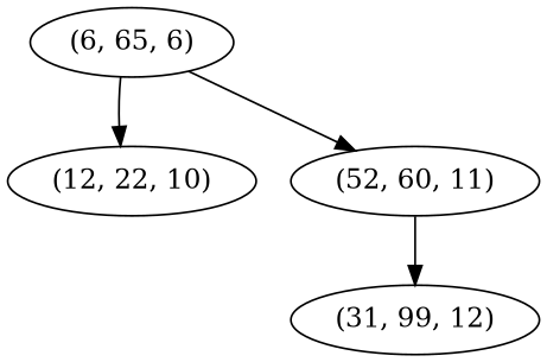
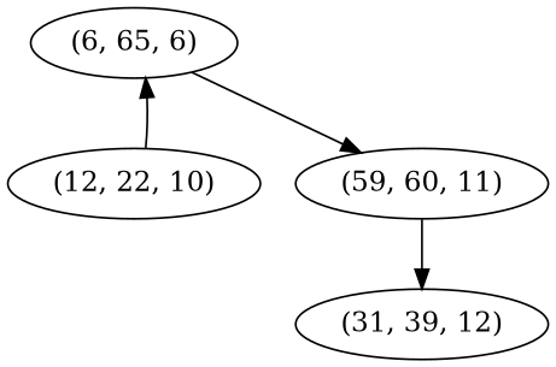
  digraph {
    "(6, 65, 6)"
    "(12, 22, 10)"
-   "(52, 60, 11)"
-   "(31, 39, 12)" [label="(31, 99, 12)"]
-   "(6, 65, 6)" -> "(12, 22, 10)"
+   "(52, 60, 11)" [label="(59, 60, 11)"]
+   "(31, 39, 12)"
+   "(12, 22, 10)" -> "(6, 65, 6)"
    "(6, 65, 6)" -> "(52, 60, 11)"
    "(52, 60, 11)" -> "(31, 39, 12)"
  }
